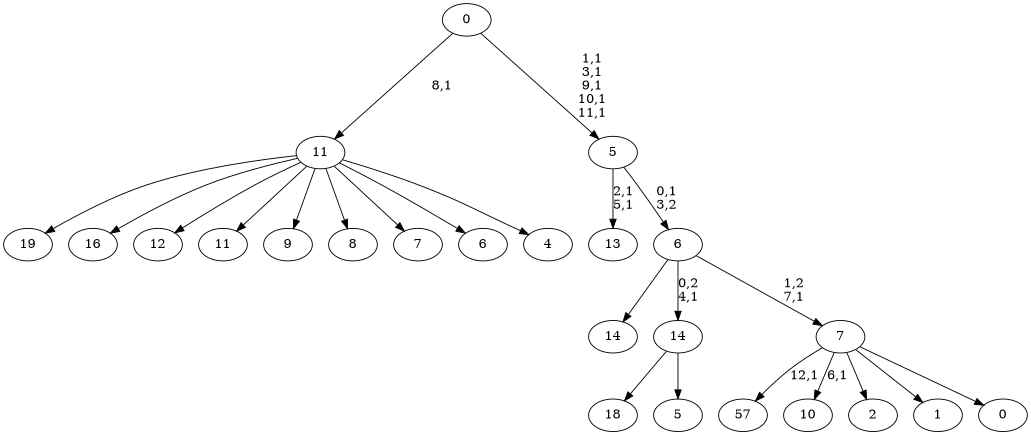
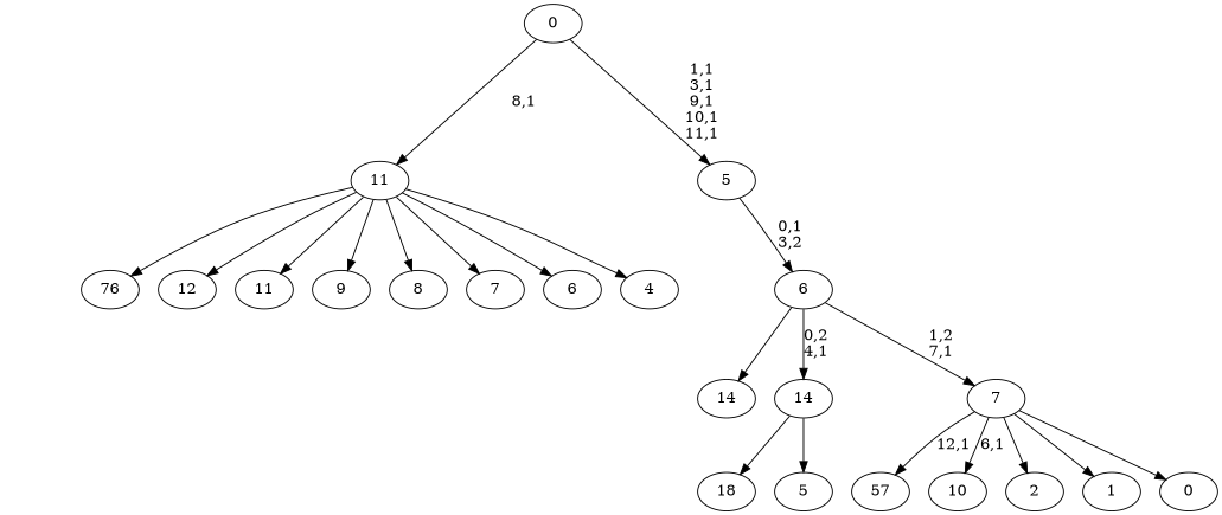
  digraph {
-   n1 [label=19]
    n2 [label=18]
    n3 [label=57]
-   n4 [label=16]
+   n4 [label=76]
    n5 [label=14]
-   n6 [label=13]
    n7 [label=12]
    n8 [label=11]
    n9 [label=10]
    n10 [label=9]
    n11 [label=8]
    n12 [label=7]
    n13 [label=6]
    n14 [label=5]
    14
    n16 [label=4]
    11
    n18 [label=2]
    n19 [label=1]
    n20 [label=0]
    7
    6
    5
    0
    14 -> n2
    14 -> n14
-   11 -> n1
    11 -> n4
    11 -> n7
    11 -> n8
    11 -> n10
    11 -> n11
    11 -> n12
    11 -> n13
    11 -> n16
    7 -> n3 [label="12,1"]
    7 -> n9 [label="6,1"]
    7 -> n18
    7 -> n19
    7 -> n20
    6 -> n5
    6 -> 14 [label="0,2\n4,1"]
    6 -> 7 [label="1,2\n7,1"]
-   5 -> n6 [label="2,1\n5,1"]
    5 -> 6 [label="0,1\n3,2"]
    0 -> 11 [label="8,1"]
    0 -> 5 [label="1,1\n3,1\n9,1\n10,1\n11,1"]
  }
